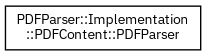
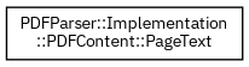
  digraph {
    rankdir=LR
    fontname="IBM Plex Sans"
-   n1 [color=black fillcolor=white fontname="IBM Plex Sans" fontsize=10 height=0.2 label="PDFParser::Implementation\l::PDFContent::PDFParser" shape=record style=filled width=0.4]
+   n1 [color=black fillcolor=white fontname="IBM Plex Sans" fontsize=10 height=0.2 label="PDFParser::Implementation\l::PDFContent::PageText" shape=record style=filled width=0.4]
  }
